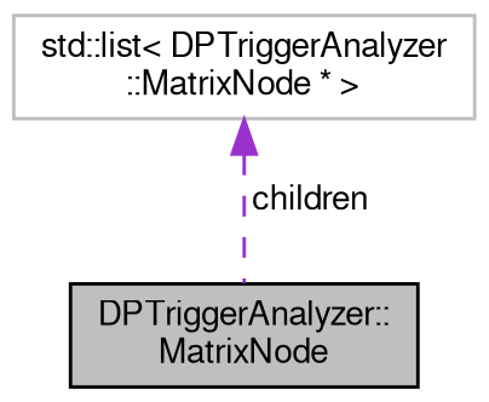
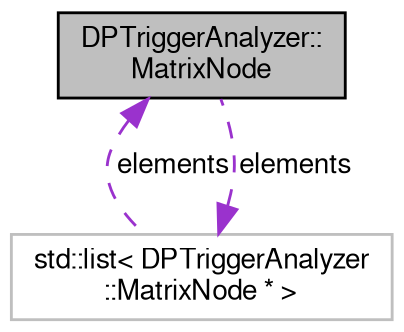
  digraph {
    node [fontname=FreeSans fontsize=10 shape=record]
    edge [color=darkorchid3 dir=back fontname=FreeSans fontsize=10 labelfontname=FreeSans labelfontsize=10 style=dashed]
    n1 [color=black fillcolor=grey75 fontcolor=black height=0.2 label="DPTriggerAnalyzer::\lMatrixNode" style=filled width=0.4]
    n2 [color=grey75 height=0.2 label="std::list\< DPTriggerAnalyzer\l::MatrixNode * \>" width=0.4]
-   n2 -> n1 [label=" children"]
+   n1 -> n2 [label=" elements"]
+   n2 -> n1 [label=" elements"]
  }
